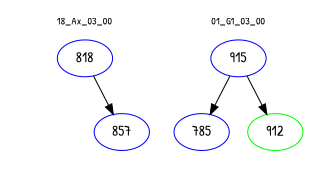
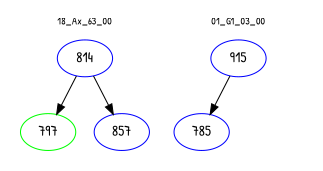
  digraph {
    fontname="Patrick Hand"
    node [color=blue fontname="Patrick Hand"]
    edge [color=black fontname="Patrick Hand"]
-   n1 [label=818]
+   n1 [label=814]
+   n2 [color=green label=797]
    n3 [label=857]
    n4 [label=915]
    n5 [label=785]
-   n6 [color=green label=912]
    subgraph cluster_1 {
      color=white
      fontsize=10
-     label="18_Ax_03_00"
+     label="18_Ax_63_00"
      n1
+     n2
      n3
    }
    subgraph cluster_2 {
      color=white
      fontsize=10
      label="01_G1_03_00"
      n4
      n5
-     n6
    }
+   n1 -> n2
    n1 -> n3
    n4 -> n5
-   n4 -> n6
  }
